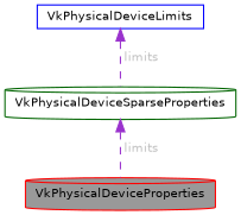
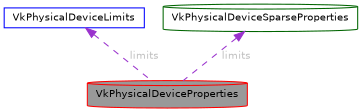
  digraph {
    node [fillcolor=white fontname=Helvetica fontsize=10 shape=cylinder style=filled]
    edge [color=darkorchid3 dir=back fontcolor=grey fontname=Helvetica fontsize=10 labelfontname=Helvetica labelfontsize=10 style=dashed]
    n1 [color=red fillcolor=grey60 fontcolor=black height=0.2 label=VkPhysicalDeviceProperties width=0.4]
    n2 [color=blue height=0.2 label=VkPhysicalDeviceLimits shape=box width=0.4]
    n3 [color=darkgreen height=0.2 label=VkPhysicalDeviceSparseProperties width=0.4]
-   n2 -> n3 [label=" limits"]
+   n2 -> n1 [label=" limits"]
    n3 -> n1 [label=" limits"]
  }
